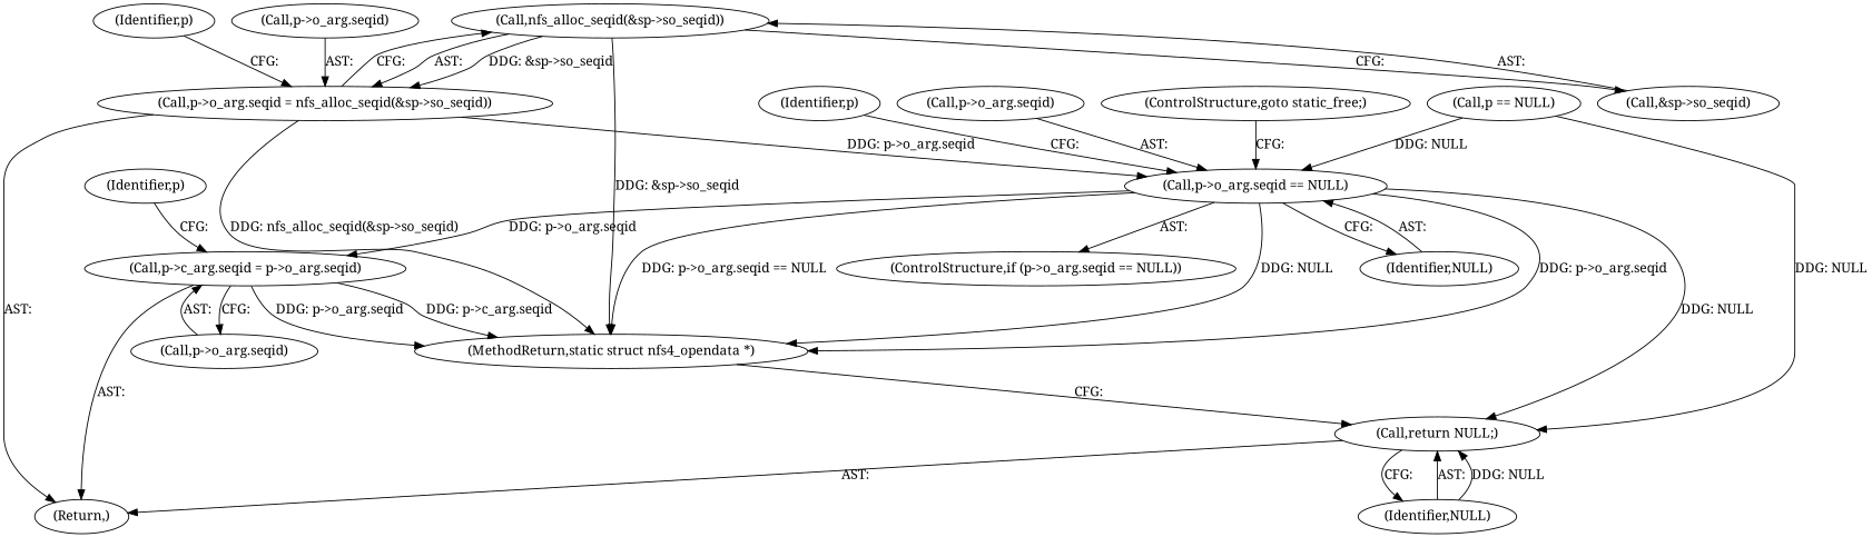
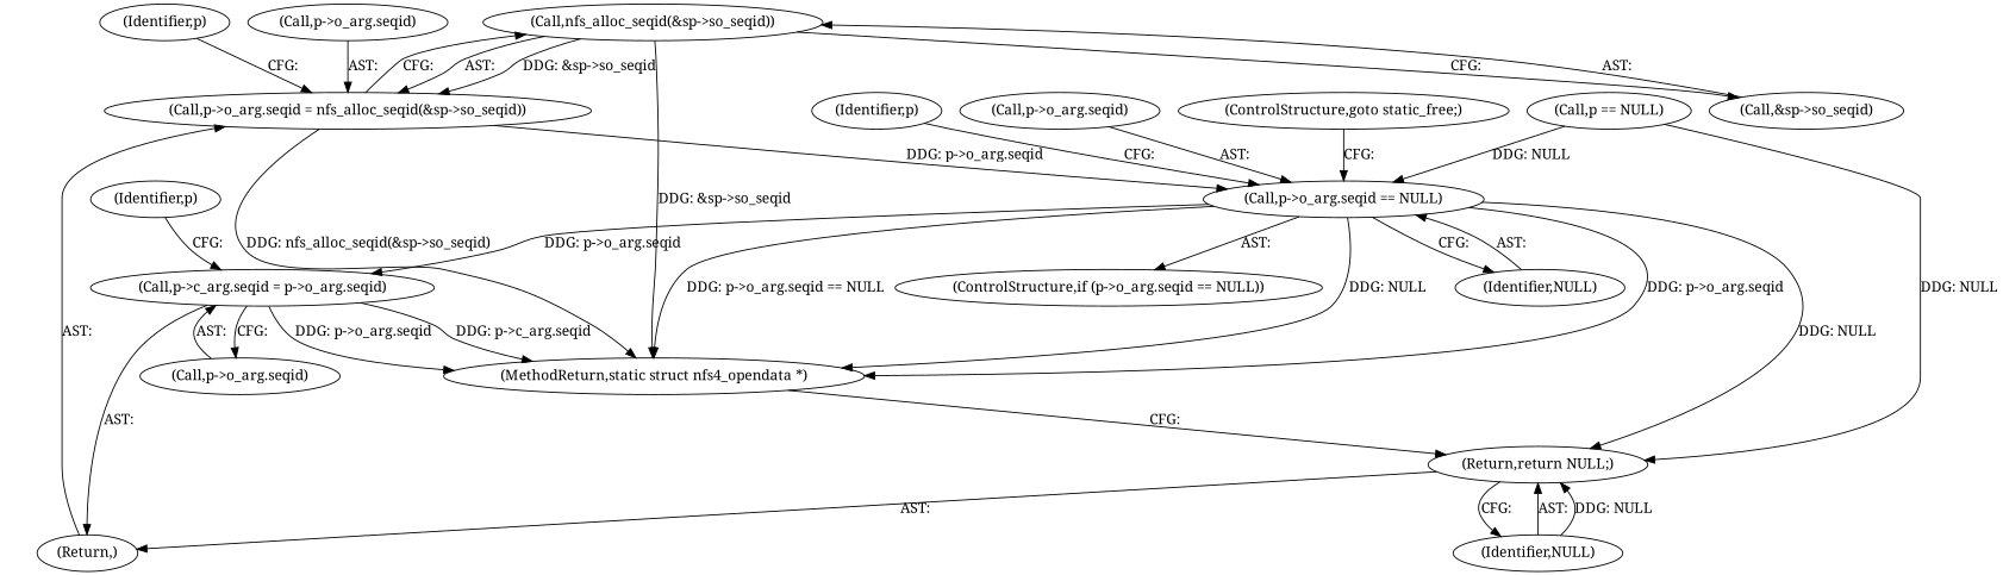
  digraph {
    fontname="Noto Serif"
    node [fontname="Noto Serif"]
    edge [fontname="Noto Serif"]
    n1 [label="(Call,nfs_alloc_seqid(&sp->so_seqid))"]
    n2 [label="(Call,p->o_arg.seqid = nfs_alloc_seqid(&sp->so_seqid))"]
    n3 [label="(Call,&sp->so_seqid)"]
    n4 [label="(MethodReturn,static struct nfs4_opendata *)"]
    n5 [label="(Call,p->o_arg.seqid == NULL)"]
    n6 [label="(Return,)"]
-   n7 [label="(Call,return NULL;)"]
+   n7 [label="(Return,return NULL;)"]
    n8 [label="(Call,p->c_arg.seqid = p->o_arg.seqid)"]
    n9 [label="(ControlStructure,if (p->o_arg.seqid == NULL))"]
    n10 [label="(Identifier,NULL)"]
    n11 [label="(Call,p->o_arg.seqid)"]
    n12 [label="(Identifier,NULL)"]
    n13 [label="(Identifier,p)"]
    n14 [label="(Call,p->o_arg.seqid)"]
    n15 [label="(ControlStructure,goto static_free;)"]
    n16 [label="(Call,p == NULL)"]
    n17 [label="(Call,p->o_arg.seqid)"]
    n18 [label="(Identifier,p)"]
    n19 [label="(Identifier,p)"]
    n1 -> n2 [label="AST: "]
    n1 -> n2 [label="DDG: &sp->so_seqid"]
    n1 -> n3 [label="CFG: "]
    n1 -> n4 [label="DDG: &sp->so_seqid"]
    n2 -> n1 [label="CFG: "]
    n2 -> n4 [label="DDG: nfs_alloc_seqid(&sp->so_seqid)"]
    n2 -> n5 [label="DDG: p->o_arg.seqid"]
-   n2 -> n6 [label="AST: "]
+   n6 -> n2 [label="AST: "]
    n3 -> n1 [label="AST: "]
    n4 -> n7 [label="CFG: "]
    n5 -> n4 [label="DDG: p->o_arg.seqid"]
    n5 -> n4 [label="DDG: p->o_arg.seqid == NULL"]
    n5 -> n4 [label="DDG: NULL"]
    n5 -> n7 [label="DDG: NULL"]
    n5 -> n8 [label="DDG: p->o_arg.seqid"]
    n5 -> n9 [label="AST: "]
    n5 -> n10 [label="CFG: "]
    n7 -> n6 [label="AST: "]
    n7 -> n12 [label="CFG: "]
    n8 -> n4 [label="DDG: p->o_arg.seqid"]
    n8 -> n4 [label="DDG: p->c_arg.seqid"]
    n8 -> n6 [label="AST: "]
    n8 -> n11 [label="CFG: "]
    n10 -> n5 [label="AST: "]
    n11 -> n8 [label="AST: "]
    n12 -> n7 [label="AST: "]
    n12 -> n7 [label="DDG: NULL"]
    n13 -> n2 [label="CFG: "]
    n14 -> n5 [label="AST: "]
    n15 -> n5 [label="CFG: "]
    n16 -> n5 [label="DDG: NULL"]
    n16 -> n7 [label="DDG: NULL"]
    n17 -> n2 [label="AST: "]
    n18 -> n8 [label="CFG: "]
    n19 -> n5 [label="CFG: "]
  }
